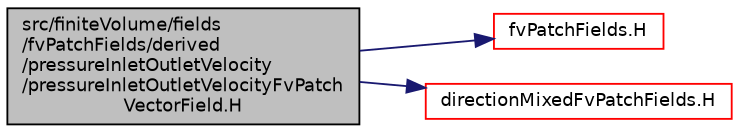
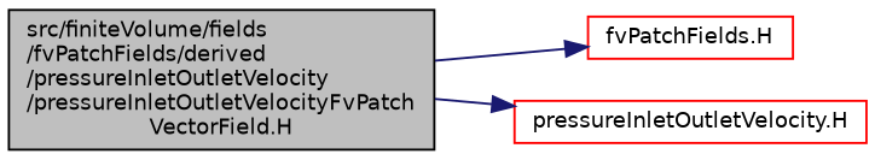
  digraph {
    rankdir=LR
    node [color=red fontname=Helvetica fontsize=10 shape=record]
    edge [color=midnightblue fontname=Helvetica fontsize=10 labelfontname=Helvetica labelfontsize=10 style=solid]
    n1 [color=black fillcolor=grey75 fontcolor=black height=0.2 label="src/finiteVolume/fields\l/fvPatchFields/derived\l/pressureInletOutletVelocity\l/pressureInletOutletVelocityFvPatch\lVectorField.H" style=filled width=0.4]
    n2 [height=0.2 label="fvPatchFields.H" width=0.4]
-   n3 [height=0.2 label="directionMixedFvPatchFields.H" width=0.4]
+   n3 [height=0.2 label="pressureInletOutletVelocity.H" width=0.4]
    n1 -> n2
    n1 -> n3
  }
